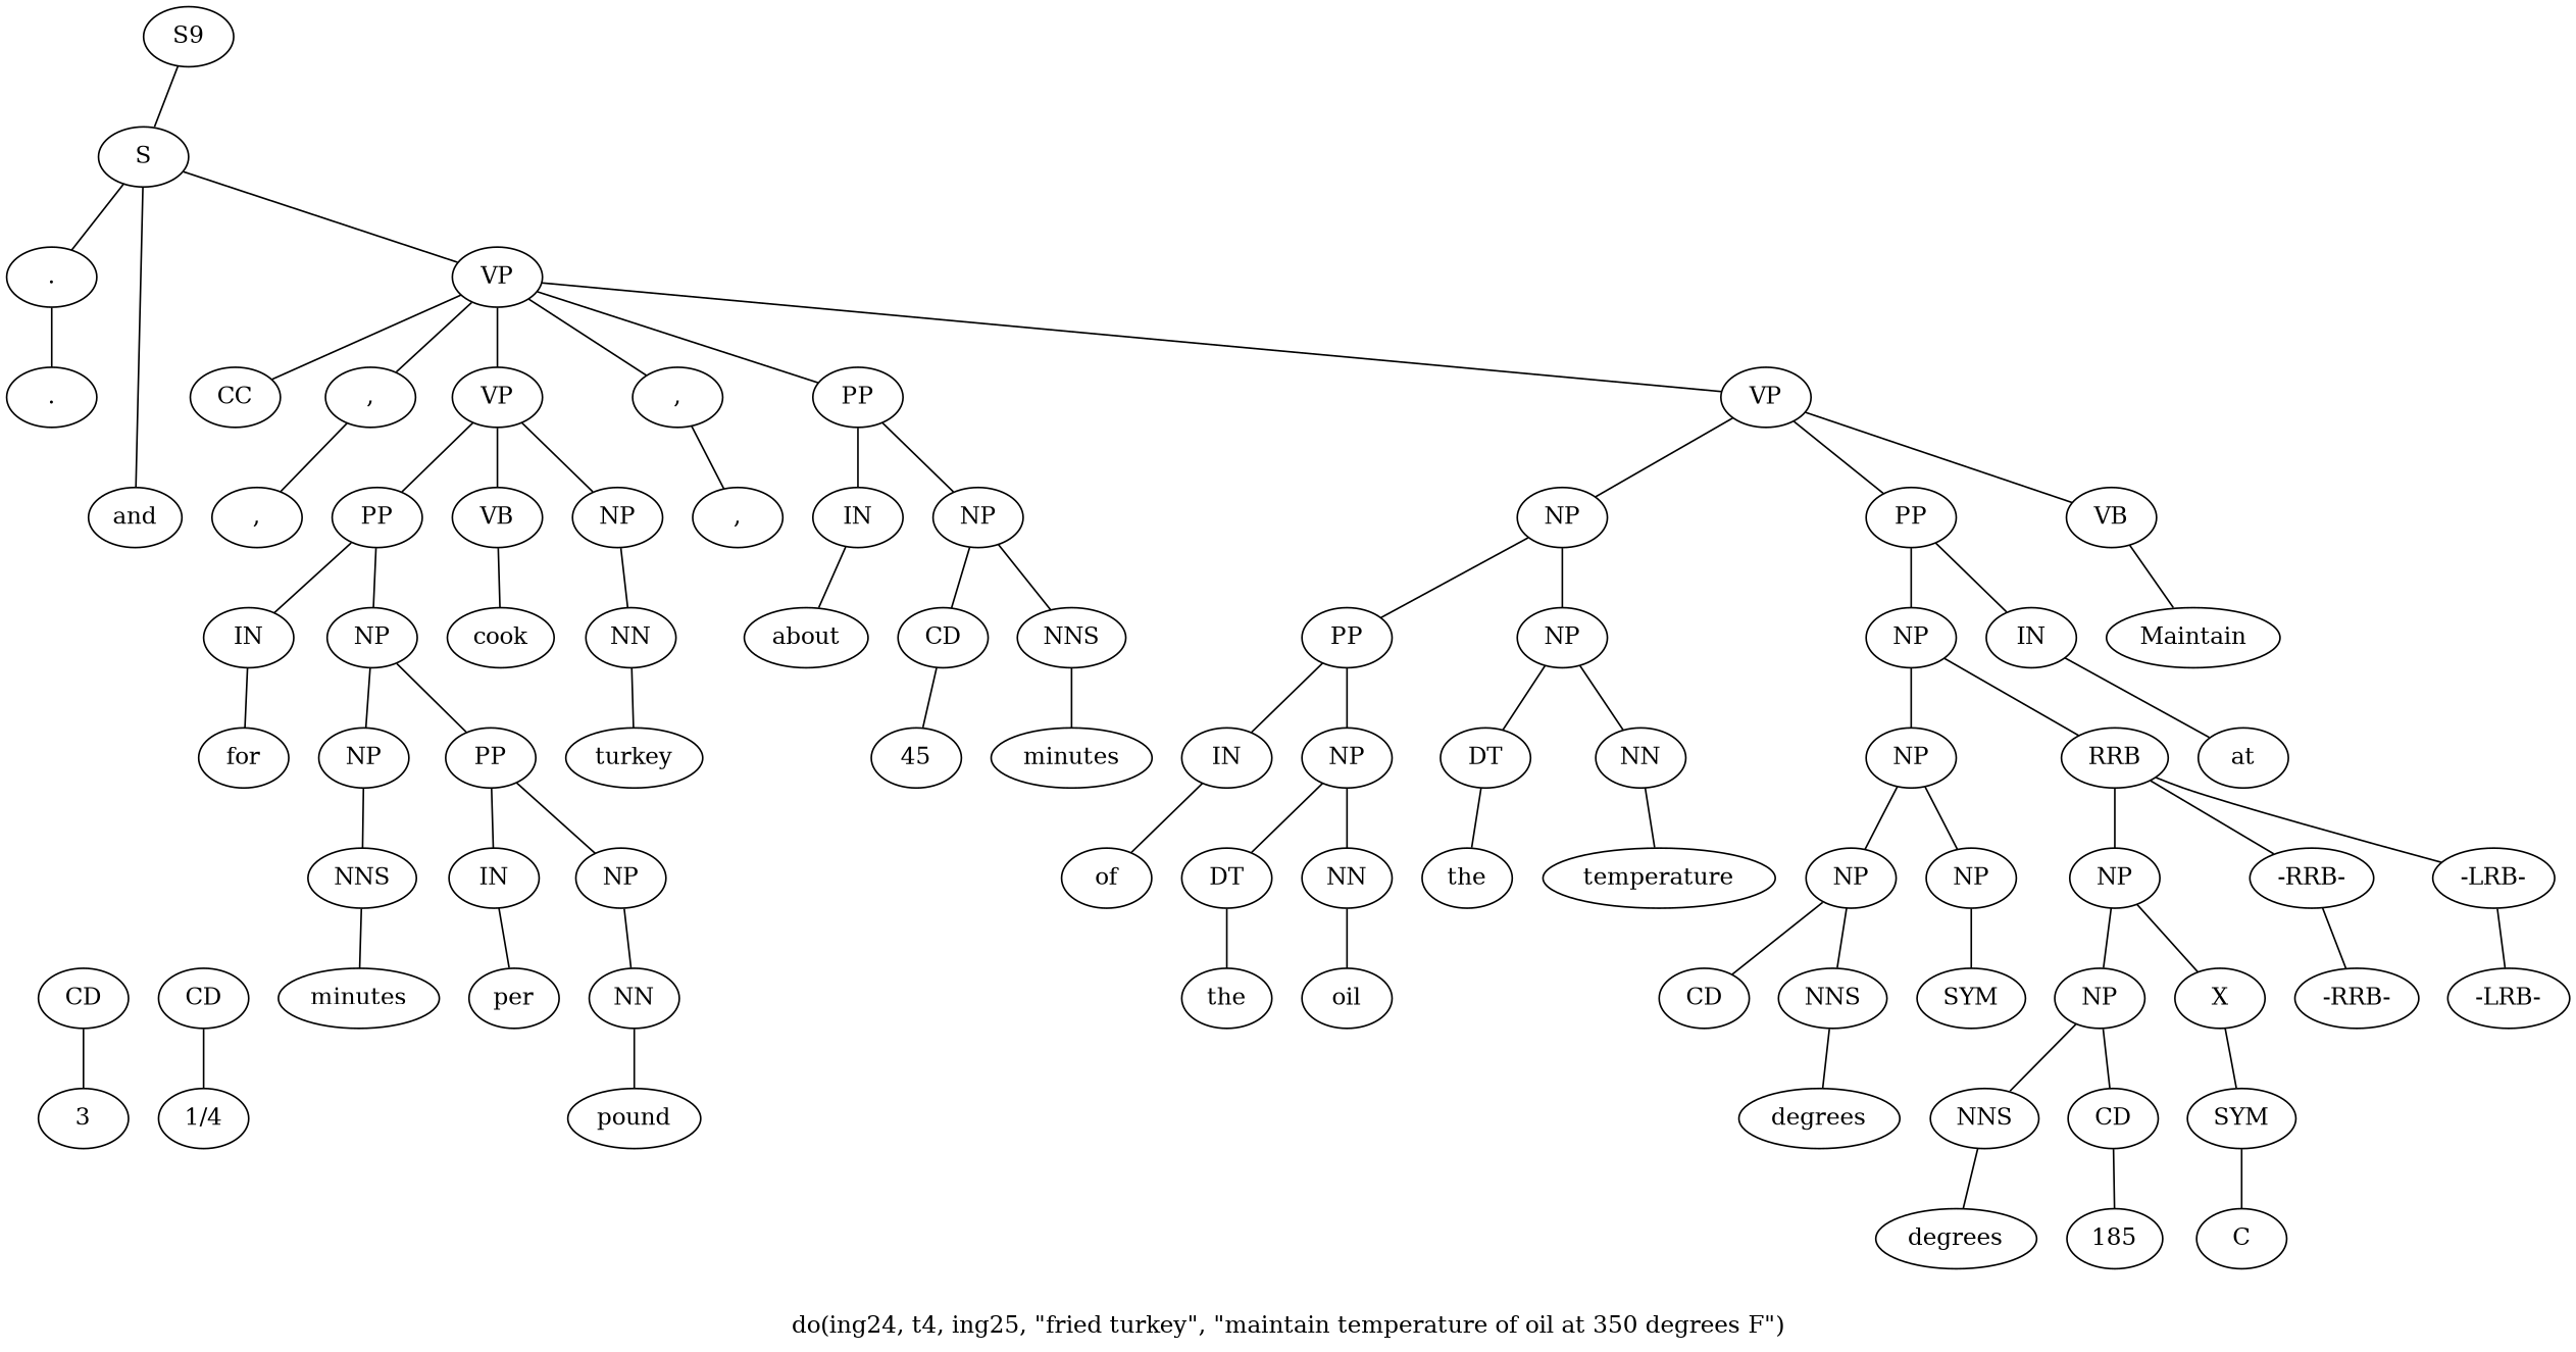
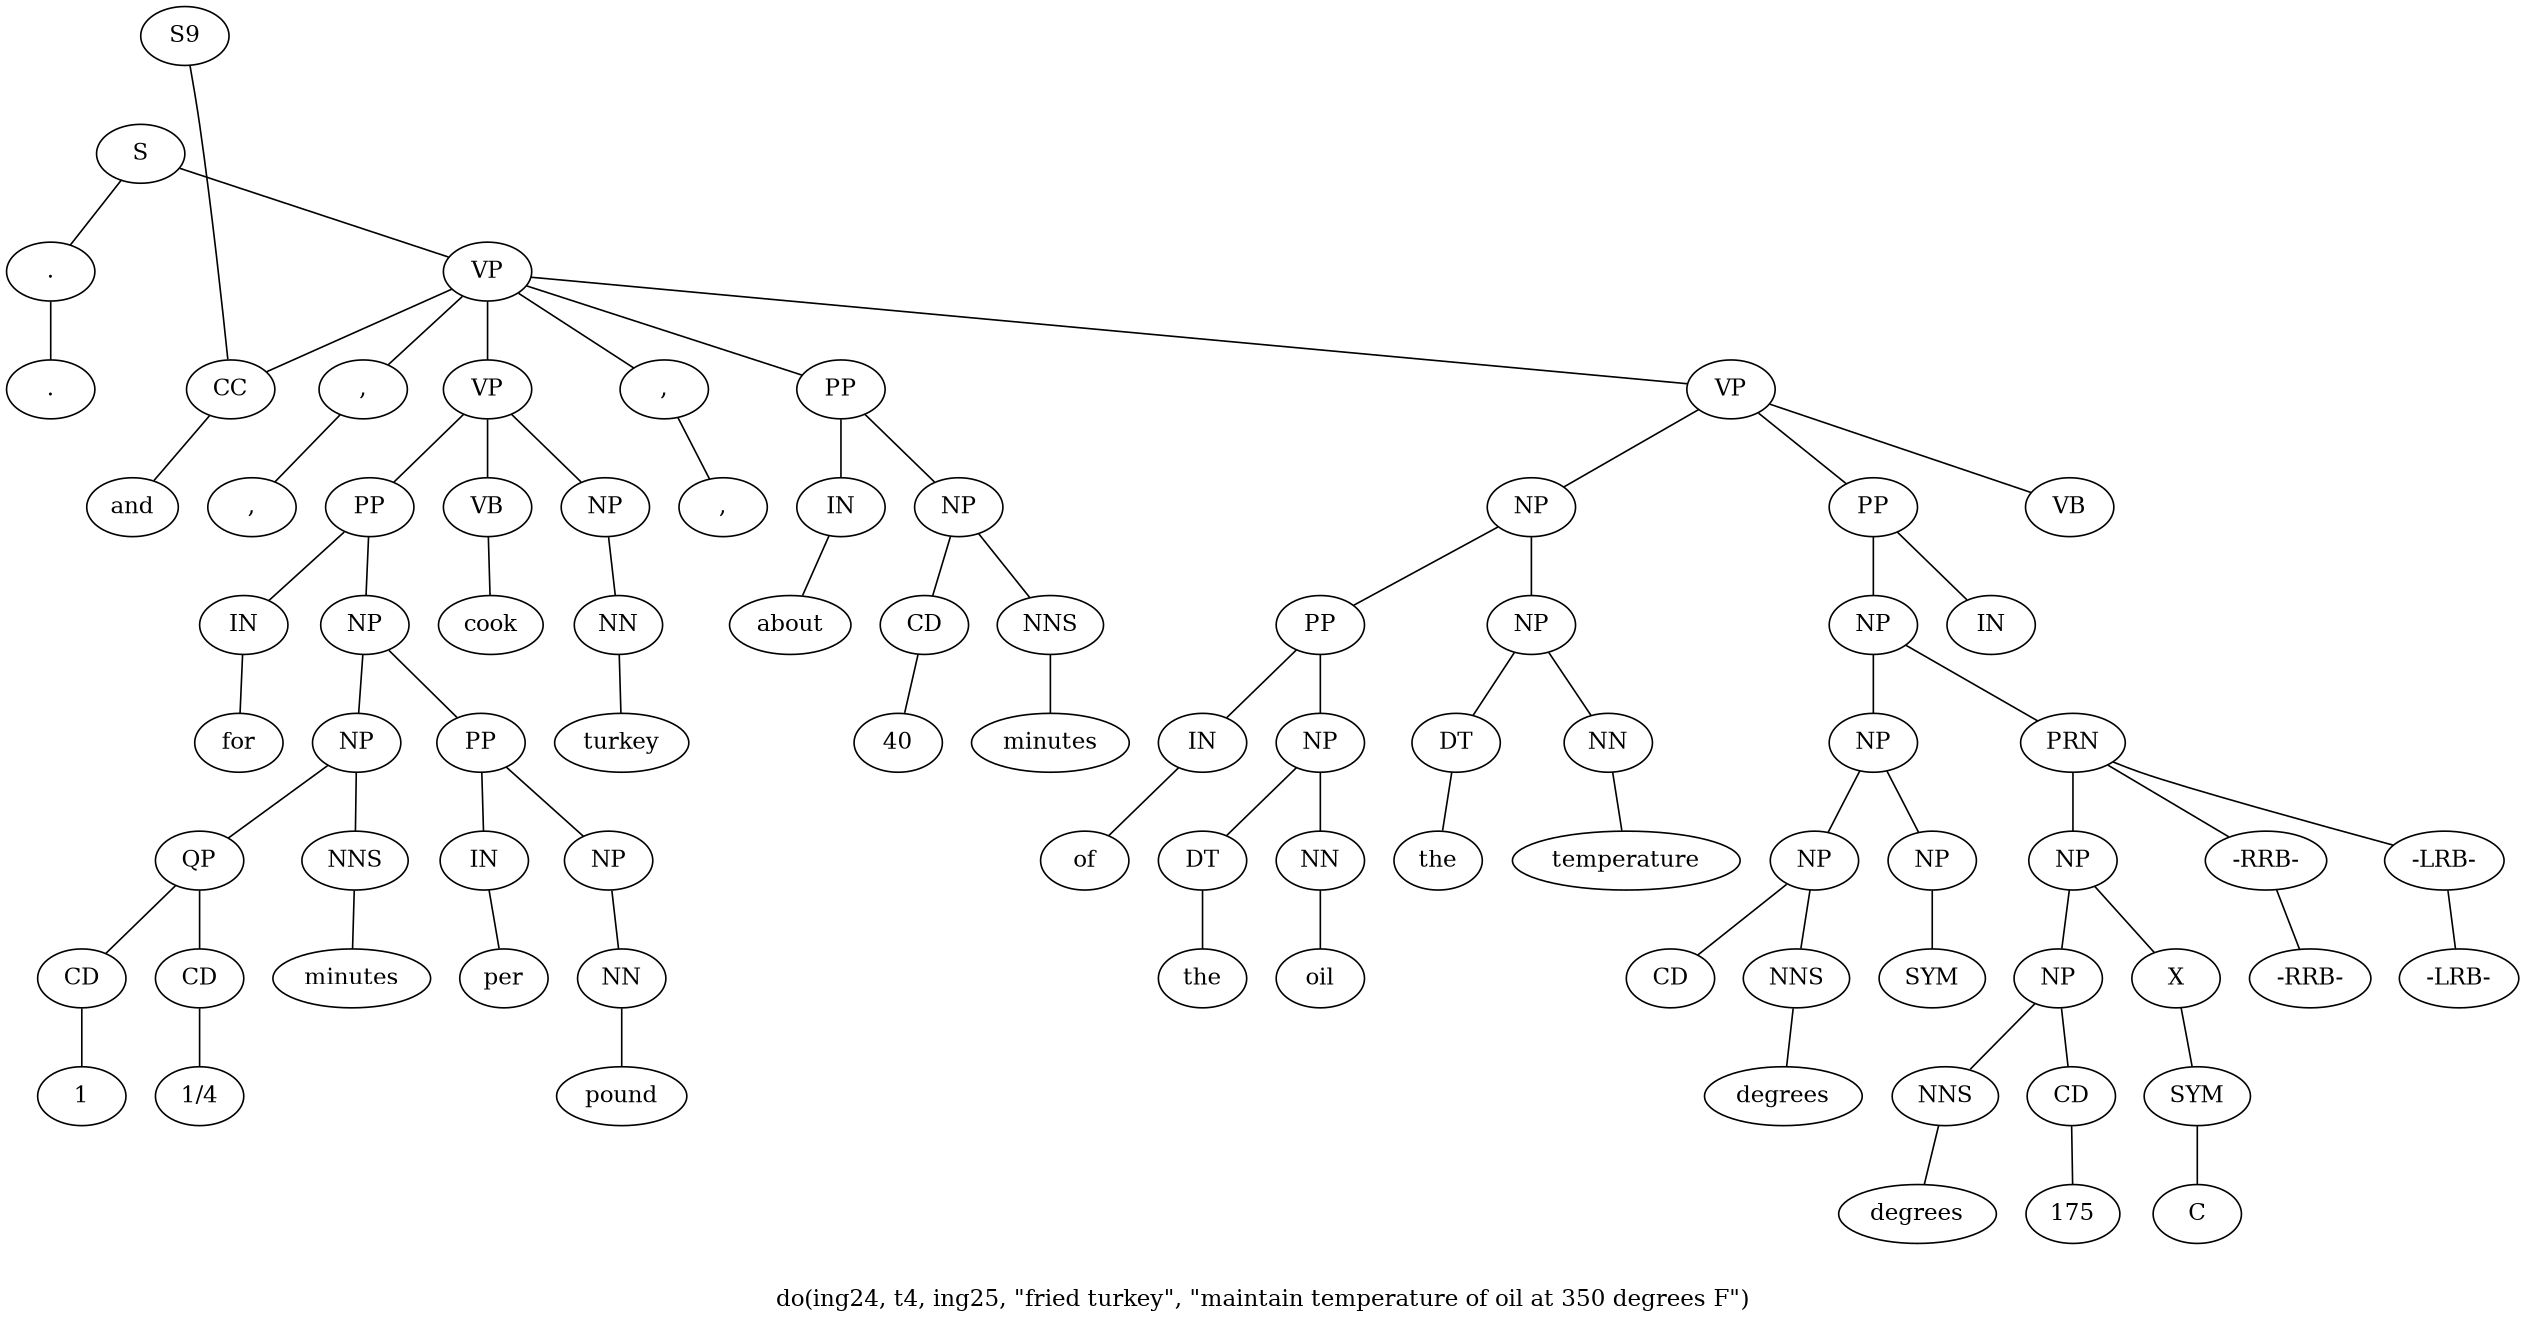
  graph {
    label="do(ing24, t4, ing25, \"fried turkey\", \"maintain temperature of oil at 350 degrees F\")"
    n1 [label=S9]
    n2 [label=S]
    n3 [label=VP]
    n4 [label="."]
    n5 [label=VP]
    n6 [label=","]
    n7 [label=CC]
    n8 [label=VP]
    n9 [label=","]
    n10 [label=PP]
    n11 [label="."]
    n12 [label=VB]
    n13 [label=NP]
    n14 [label=PP]
    n15 [label=","]
    n16 [label=and]
    n17 [label=VB]
    n18 [label=NP]
    n19 [label=PP]
    n20 [label=","]
    n21 [label=IN]
    n22 [label=NP]
-   n23 [label=Maintain]
    n24 [label=NP]
    n25 [label=PP]
    n26 [label=IN]
    n27 [label=NP]
    n28 [label=DT]
    n29 [label=NN]
    n30 [label=IN]
    n31 [label=NP]
    n32 [label=the]
    n33 [label=temperature]
    n34 [label=of]
    n35 [label=DT]
    n36 [label=NN]
    n37 [label=the]
    n38 [label=oil]
-   n39 [label=at]
    n40 [label=NP]
-   n41 [label=RRB]
+   n41 [label=PRN]
    n42 [label=NP]
    n43 [label=NP]
    n44 [label="-LRB-"]
    n45 [label=NP]
    n46 [label="-RRB-"]
    n47 [label=CD]
    n48 [label=NNS]
    n49 [label=SYM]
    n50 [label=degrees]
    n51 [label="-LRB-"]
    n52 [label=NP]
    n53 [label=X]
    n54 [label="-RRB-"]
    n55 [label=CD]
    n56 [label=NNS]
    n57 [label=SYM]
-   n58 [label=185]
+   n58 [label=175]
    n59 [label=degrees]
    n60 [label=C]
    n61 [label=cook]
    n62 [label=NN]
    n63 [label=IN]
    n64 [label=NP]
    n65 [label=turkey]
    n66 [label=for]
    n67 [label=NP]
    n68 [label=PP]
+   n69 [label=QP]
    n70 [label=NNS]
    n71 [label=IN]
    n72 [label=NP]
    n73 [label=CD]
    n74 [label=CD]
    n75 [label=minutes]
-   n76 [label=3]
+   n76 [label=1]
    n77 [label="1/4"]
    n78 [label=per]
    n79 [label=NN]
    n80 [label=pound]
    n81 [label=about]
    n82 [label=CD]
    n83 [label=NNS]
-   n84 [label=45]
+   n84 [label=40]
    n85 [label=minutes]
-   n1 -- n2
+   n1 -- n7
    n2 -- n3
    n2 -- n4
    n3 -- n5
    n3 -- n6
    n3 -- n7
    n3 -- n8
    n3 -- n9
    n3 -- n10
    n4 -- n11
    n5 -- n12
    n5 -- n13
    n5 -- n14
    n6 -- n15
-   n2 -- n16
+   n7 -- n16
    n8 -- n17
    n8 -- n18
    n8 -- n19
    n9 -- n20
    n10 -- n21
    n10 -- n22
-   n12 -- n23
    n13 -- n24
    n13 -- n25
    n14 -- n26
    n14 -- n27
    n17 -- n61
    n18 -- n62
    n19 -- n63
    n19 -- n64
    n21 -- n81
    n22 -- n82
    n22 -- n83
    n24 -- n28
    n24 -- n29
    n25 -- n30
    n25 -- n31
-   n26 -- n39
    n27 -- n40
    n27 -- n41
    n28 -- n32
    n29 -- n33
    n30 -- n34
    n31 -- n35
    n31 -- n36
    n35 -- n37
    n36 -- n38
    n40 -- n42
    n40 -- n43
    n41 -- n44
    n41 -- n45
    n41 -- n46
    n42 -- n47
    n42 -- n48
    n43 -- n49
    n44 -- n51
    n45 -- n52
    n45 -- n53
    n46 -- n54
    n48 -- n50
    n52 -- n55
    n52 -- n56
    n53 -- n57
    n55 -- n58
    n56 -- n59
    n57 -- n60
    n62 -- n65
    n63 -- n66
    n64 -- n67
    n64 -- n68
+   n67 -- n69
    n67 -- n70
    n68 -- n71
    n68 -- n72
+   n69 -- n73
+   n69 -- n74
    n70 -- n75
    n71 -- n78
    n72 -- n79
    n73 -- n76
    n74 -- n77
    n79 -- n80
    n82 -- n84
    n83 -- n85
  }
